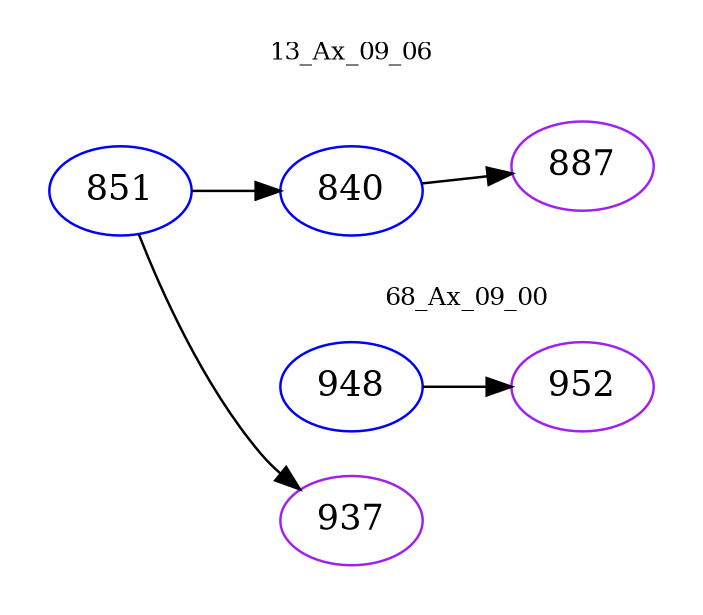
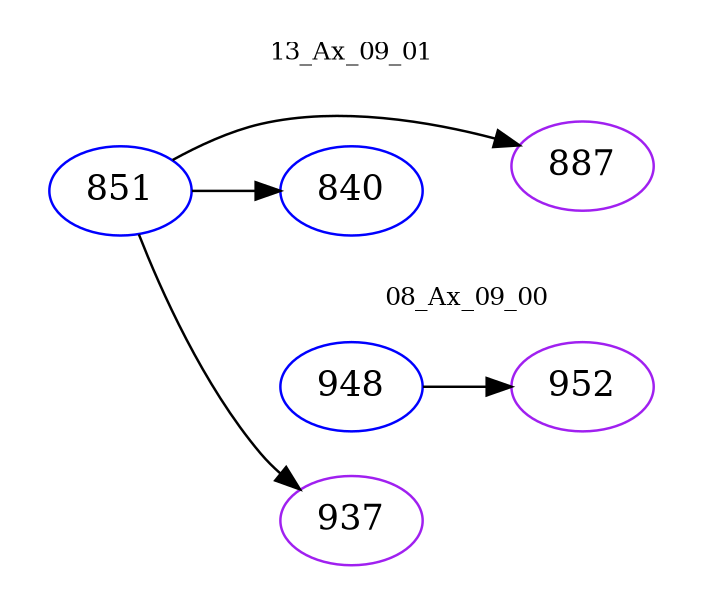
  digraph {
    rankdir=LR
    node [color=blue]
    edge [color=black]
    n1 [label=948]
    n2 [color=purple label=952]
    n3 [color=purple label=937]
    n4 [label=851]
    n5 [label=840]
    n6 [color=purple label=887]
    subgraph cluster_1 {
      color=white
      fontsize=10
-     label="68_Ax_09_00"
+     label="08_Ax_09_00"
      n1
      n2
      n3
    }
    subgraph cluster_2 {
      color=white
      fontsize=10
-     label="13_Ax_09_06"
+     label="13_Ax_09_01"
      n4
      n5
      n6
    }
    n1 -> n2
    n4 -> n3
    n4 -> n5
-   n5 -> n6
+   n4 -> n6
  }
